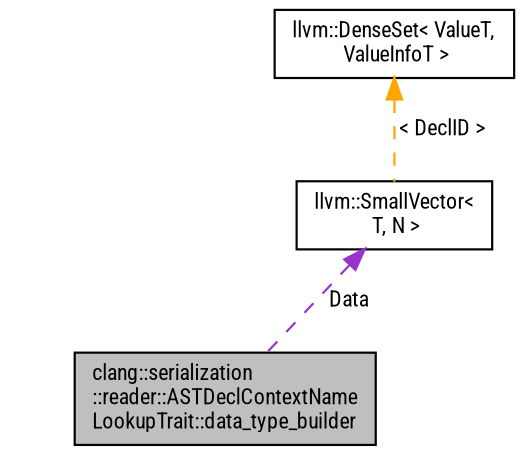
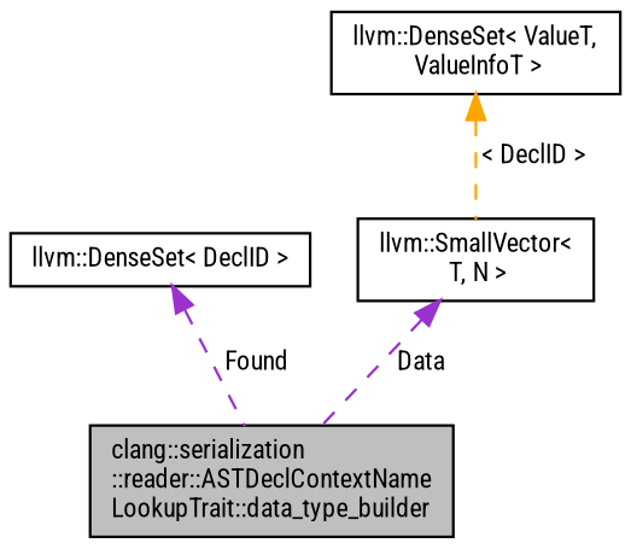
  digraph {
    fontname="Roboto Condensed"
    node [color=black fontname="Roboto Condensed" fontsize=10 shape=record]
    edge [color=darkorchid3 dir=back fontname="Roboto Condensed" fontsize=10 labelfontname=Helvetica labelfontsize=10 style=dashed]
    n1 [fillcolor=grey75 fontcolor=black height=0.2 label="clang::serialization\l::reader::ASTDeclContextName\lLookupTrait::data_type_builder" style=filled width=0.4]
+   n2 [height=0.2 label="llvm::DenseSet\< DeclID \>" width=0.4]
    n3 [height=0.2 label="llvm::DenseSet\< ValueT,\l ValueInfoT \>" width=0.4]
    n4 [height=0.2 label="llvm::SmallVector\<\l T, N \>" width=0.4]
+   n2 -> n1 [label=" Found"]
    n3 -> n4 [color=orange label=" \< DeclID \>"]
    n4 -> n1 [label=" Data"]
  }
